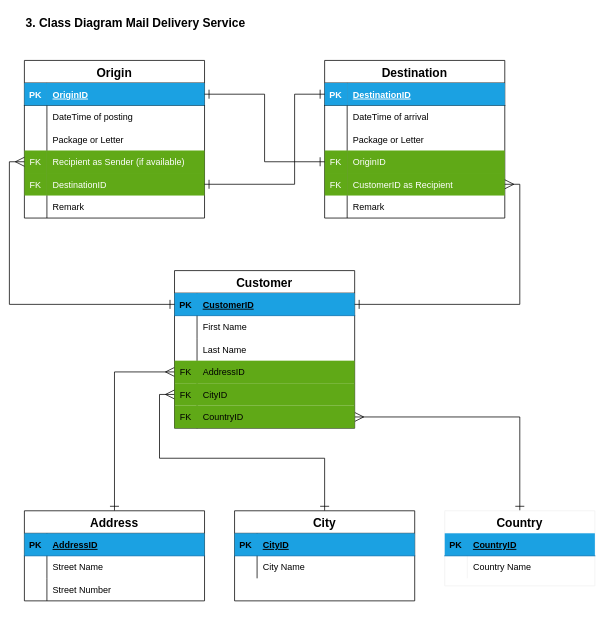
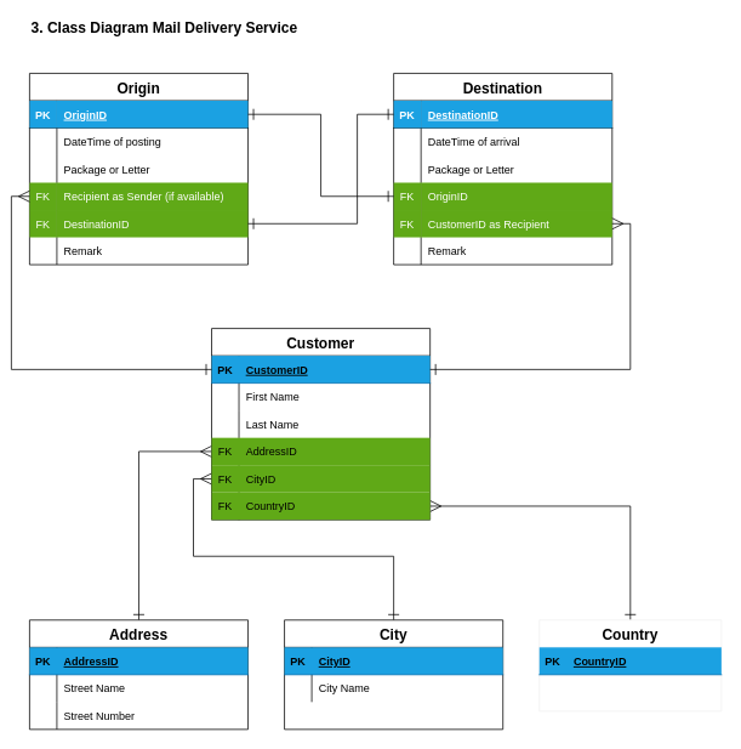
  <mxCell id="0" />
  <mxCell id="1" parent="0" />
  <mxCell id="2" value="3. Class Diagram Mail Delivery Service" style="text;html=1;strokeColor=none;fillColor=none;align=left;verticalAlign=middle;whiteSpace=wrap;rounded=0;fontStyle=1;fontSize=16;" parent="1" vertex="1"><mxGeometry x="20" y="20" width="330" height="20" as="geometry" /></mxCell>
  <mxCell id="3" value="Origin" style="shape=table;startSize=30;container=1;collapsible=1;childLayout=tableLayout;fixedRows=1;rowLines=0;fontStyle=1;align=center;resizeLast=1;fontSize=16;" parent="1" vertex="1"><mxGeometry x="20" y="80" width="240" height="210" as="geometry" /></mxCell>
  <mxCell id="4" value="" style="shape=partialRectangle;collapsible=0;dropTarget=0;pointerEvents=0;fillColor=none;top=0;left=0;bottom=1;right=0;points=[[0,0.5],[1,0.5]];portConstraint=eastwest;" parent="3" vertex="1"><mxGeometry y="30" width="240" height="30" as="geometry" /></mxCell>
  <mxCell id="5" value="PK" style="shape=partialRectangle;connectable=0;fillColor=#1ba1e2;top=0;left=0;bottom=0;right=0;fontStyle=1;overflow=hidden;strokeColor=#006EAF;fontColor=#ffffff;" parent="4" vertex="1"><mxGeometry width="30" height="30" as="geometry" /></mxCell>
  <mxCell id="6" value="OriginID" style="shape=partialRectangle;connectable=0;fillColor=#1ba1e2;top=0;left=0;bottom=0;right=0;align=left;spacingLeft=6;fontStyle=5;overflow=hidden;strokeColor=#006EAF;fontColor=#ffffff;" parent="4" vertex="1"><mxGeometry x="30" width="210" height="30" as="geometry" /></mxCell>
  <mxCell id="7" value="" style="shape=partialRectangle;collapsible=0;dropTarget=0;pointerEvents=0;fillColor=none;top=0;left=0;bottom=0;right=0;points=[[0,0.5],[1,0.5]];portConstraint=eastwest;" parent="3" vertex="1"><mxGeometry y="60" width="240" height="30" as="geometry" /></mxCell>
  <mxCell id="8" value="" style="shape=partialRectangle;connectable=0;fillColor=none;top=0;left=0;bottom=0;right=0;editable=1;overflow=hidden;" parent="7" vertex="1"><mxGeometry width="30" height="30" as="geometry" /></mxCell>
  <mxCell id="9" value="DateTime of posting" style="shape=partialRectangle;connectable=0;fillColor=none;top=0;left=0;bottom=0;right=0;align=left;spacingLeft=6;overflow=hidden;" parent="7" vertex="1"><mxGeometry x="30" width="210" height="30" as="geometry" /></mxCell>
  <mxCell id="10" value="" style="shape=partialRectangle;collapsible=0;dropTarget=0;pointerEvents=0;fillColor=none;top=0;left=0;bottom=0;right=0;points=[[0,0.5],[1,0.5]];portConstraint=eastwest;" parent="3" vertex="1"><mxGeometry y="90" width="240" height="30" as="geometry" /></mxCell>
  <mxCell id="11" value="" style="shape=partialRectangle;connectable=0;fillColor=none;top=0;left=0;bottom=0;right=0;editable=1;overflow=hidden;" parent="10" vertex="1"><mxGeometry width="30" height="30" as="geometry" /></mxCell>
  <mxCell id="12" value="Package or Letter" style="shape=partialRectangle;connectable=0;fillColor=none;top=0;left=0;bottom=0;right=0;align=left;spacingLeft=6;overflow=hidden;" parent="10" vertex="1"><mxGeometry x="30" width="210" height="30" as="geometry" /></mxCell>
  <mxCell id="13" value="" style="shape=partialRectangle;collapsible=0;dropTarget=0;pointerEvents=0;fillColor=none;top=0;left=0;bottom=0;right=0;points=[[0,0.5],[1,0.5]];portConstraint=eastwest;" parent="3" vertex="1"><mxGeometry y="120" width="240" height="30" as="geometry" /></mxCell>
  <mxCell id="14" value="FK" style="shape=partialRectangle;connectable=0;fillColor=#60a917;top=0;left=0;bottom=0;right=0;editable=1;overflow=hidden;strokeColor=#2D7600;fontColor=#ffffff;" parent="13" vertex="1"><mxGeometry width="30" height="30" as="geometry" /></mxCell>
  <mxCell id="15" value="Recipient as Sender (if available)" style="shape=partialRectangle;connectable=0;fillColor=#60a917;top=0;left=0;bottom=0;right=0;align=left;spacingLeft=6;overflow=hidden;strokeColor=#2D7600;fontColor=#ffffff;" parent="13" vertex="1"><mxGeometry x="30" width="210" height="30" as="geometry" /></mxCell>
  <mxCell id="16" value="" style="shape=partialRectangle;collapsible=0;dropTarget=0;pointerEvents=0;fillColor=none;top=0;left=0;bottom=0;right=0;points=[[0,0.5],[1,0.5]];portConstraint=eastwest;" parent="3" vertex="1"><mxGeometry y="150" width="240" height="30" as="geometry" /></mxCell>
  <mxCell id="17" value="FK" style="shape=partialRectangle;connectable=0;fillColor=#60a917;top=0;left=0;bottom=0;right=0;editable=1;overflow=hidden;strokeColor=#2D7600;fontColor=#ffffff;" parent="16" vertex="1"><mxGeometry width="30" height="30" as="geometry" /></mxCell>
  <mxCell id="18" value="DestinationID" style="shape=partialRectangle;connectable=0;fillColor=#60a917;top=0;left=0;bottom=0;right=0;align=left;spacingLeft=6;overflow=hidden;strokeColor=#2D7600;fontColor=#ffffff;" parent="16" vertex="1"><mxGeometry x="30" width="210" height="30" as="geometry" /></mxCell>
  <mxCell id="19" value="" style="shape=partialRectangle;collapsible=0;dropTarget=0;pointerEvents=0;fillColor=none;top=0;left=0;bottom=0;right=0;points=[[0,0.5],[1,0.5]];portConstraint=eastwest;" parent="3" vertex="1"><mxGeometry y="180" width="240" height="30" as="geometry" /></mxCell>
  <mxCell id="20" value="" style="shape=partialRectangle;connectable=0;fillColor=none;top=0;left=0;bottom=0;right=0;editable=1;overflow=hidden;" parent="19" vertex="1"><mxGeometry width="30" height="30" as="geometry" /></mxCell>
  <mxCell id="21" value="Remark" style="shape=partialRectangle;connectable=0;fillColor=none;top=0;left=0;bottom=0;right=0;align=left;spacingLeft=6;overflow=hidden;" parent="19" vertex="1"><mxGeometry x="30" width="210" height="30" as="geometry" /></mxCell>
  <mxCell id="22" value="Destination" style="shape=table;startSize=30;container=1;collapsible=1;childLayout=tableLayout;fixedRows=1;rowLines=0;fontStyle=1;align=center;resizeLast=1;fontSize=16;" parent="1" vertex="1"><mxGeometry x="420" y="80" width="240" height="210" as="geometry" /></mxCell>
  <mxCell id="23" value="" style="shape=partialRectangle;collapsible=0;dropTarget=0;pointerEvents=0;fillColor=none;top=0;left=0;bottom=1;right=0;points=[[0,0.5],[1,0.5]];portConstraint=eastwest;" parent="22" vertex="1"><mxGeometry y="30" width="240" height="30" as="geometry" /></mxCell>
  <mxCell id="24" value="PK" style="shape=partialRectangle;connectable=0;fillColor=#1ba1e2;top=0;left=0;bottom=0;right=0;fontStyle=1;overflow=hidden;strokeColor=#006EAF;fontColor=#ffffff;" parent="23" vertex="1"><mxGeometry width="30" height="30" as="geometry" /></mxCell>
  <mxCell id="25" value="DestinationID" style="shape=partialRectangle;connectable=0;fillColor=#1ba1e2;top=0;left=0;bottom=0;right=0;align=left;spacingLeft=6;fontStyle=5;overflow=hidden;strokeColor=#006EAF;fontColor=#ffffff;" parent="23" vertex="1"><mxGeometry x="30" width="210" height="30" as="geometry" /></mxCell>
  <mxCell id="26" value="" style="shape=partialRectangle;collapsible=0;dropTarget=0;pointerEvents=0;fillColor=none;top=0;left=0;bottom=0;right=0;points=[[0,0.5],[1,0.5]];portConstraint=eastwest;" parent="22" vertex="1"><mxGeometry y="60" width="240" height="30" as="geometry" /></mxCell>
  <mxCell id="27" value="" style="shape=partialRectangle;connectable=0;fillColor=none;top=0;left=0;bottom=0;right=0;editable=1;overflow=hidden;" parent="26" vertex="1"><mxGeometry width="30" height="30" as="geometry" /></mxCell>
  <mxCell id="28" value="DateTime of arrival" style="shape=partialRectangle;connectable=0;fillColor=none;top=0;left=0;bottom=0;right=0;align=left;spacingLeft=6;overflow=hidden;" parent="26" vertex="1"><mxGeometry x="30" width="210" height="30" as="geometry" /></mxCell>
  <mxCell id="29" value="" style="shape=partialRectangle;collapsible=0;dropTarget=0;pointerEvents=0;fillColor=none;top=0;left=0;bottom=0;right=0;points=[[0,0.5],[1,0.5]];portConstraint=eastwest;" parent="22" vertex="1"><mxGeometry y="90" width="240" height="30" as="geometry" /></mxCell>
  <mxCell id="30" value="" style="shape=partialRectangle;connectable=0;fillColor=none;top=0;left=0;bottom=0;right=0;editable=1;overflow=hidden;" parent="29" vertex="1"><mxGeometry width="30" height="30" as="geometry" /></mxCell>
  <mxCell id="31" value="Package or Letter" style="shape=partialRectangle;connectable=0;fillColor=none;top=0;left=0;bottom=0;right=0;align=left;spacingLeft=6;overflow=hidden;" parent="29" vertex="1"><mxGeometry x="30" width="210" height="30" as="geometry" /></mxCell>
  <mxCell id="32" value="" style="shape=partialRectangle;collapsible=0;dropTarget=0;pointerEvents=0;fillColor=none;top=0;left=0;bottom=0;right=0;points=[[0,0.5],[1,0.5]];portConstraint=eastwest;" parent="22" vertex="1"><mxGeometry y="120" width="240" height="30" as="geometry" /></mxCell>
  <mxCell id="33" value="FK" style="shape=partialRectangle;connectable=0;fillColor=#60a917;top=0;left=0;bottom=0;right=0;editable=1;overflow=hidden;strokeColor=#2D7600;fontColor=#ffffff;" parent="32" vertex="1"><mxGeometry width="30" height="30" as="geometry" /></mxCell>
  <mxCell id="34" value="OriginID" style="shape=partialRectangle;connectable=0;fillColor=#60a917;top=0;left=0;bottom=0;right=0;align=left;spacingLeft=6;overflow=hidden;strokeColor=#2D7600;fontColor=#ffffff;" parent="32" vertex="1"><mxGeometry x="30" width="210" height="30" as="geometry" /></mxCell>
  <mxCell id="35" value="" style="shape=partialRectangle;collapsible=0;dropTarget=0;pointerEvents=0;fillColor=none;top=0;left=0;bottom=0;right=0;points=[[0,0.5],[1,0.5]];portConstraint=eastwest;" parent="22" vertex="1"><mxGeometry y="150" width="240" height="30" as="geometry" /></mxCell>
  <mxCell id="36" value="FK" style="shape=partialRectangle;connectable=0;fillColor=#60a917;top=0;left=0;bottom=0;right=0;editable=1;overflow=hidden;strokeColor=#2D7600;fontColor=#ffffff;" parent="35" vertex="1"><mxGeometry width="30" height="30" as="geometry" /></mxCell>
  <mxCell id="37" value="CustomerID as Recipient" style="shape=partialRectangle;connectable=0;fillColor=#60a917;top=0;left=0;bottom=0;right=0;align=left;spacingLeft=6;overflow=hidden;strokeColor=#2D7600;fontColor=#ffffff;" parent="35" vertex="1"><mxGeometry x="30" width="210" height="30" as="geometry" /></mxCell>
  <mxCell id="38" value="" style="shape=partialRectangle;collapsible=0;dropTarget=0;pointerEvents=0;fillColor=none;top=0;left=0;bottom=0;right=0;points=[[0,0.5],[1,0.5]];portConstraint=eastwest;" parent="22" vertex="1"><mxGeometry y="180" width="240" height="30" as="geometry" /></mxCell>
  <mxCell id="39" value="" style="shape=partialRectangle;connectable=0;fillColor=none;top=0;left=0;bottom=0;right=0;editable=1;overflow=hidden;" parent="38" vertex="1"><mxGeometry width="30" height="30" as="geometry" /></mxCell>
  <mxCell id="40" value="Remark" style="shape=partialRectangle;connectable=0;fillColor=none;top=0;left=0;bottom=0;right=0;align=left;spacingLeft=6;overflow=hidden;" parent="38" vertex="1"><mxGeometry x="30" width="210" height="30" as="geometry" /></mxCell>
  <mxCell id="41" style="edgeStyle=orthogonalEdgeStyle;rounded=0;orthogonalLoop=1;jettySize=auto;html=1;entryX=0;entryY=0.5;entryDx=0;entryDy=0;startArrow=ERone;startFill=0;startSize=10;endArrow=ERmany;endFill=0;endSize=10;fontSize=16;" parent="1" source="42" target="83" edge="1"><mxGeometry relative="1" as="geometry" /></mxCell>
  <mxCell id="42" value="City" style="shape=table;startSize=30;container=1;collapsible=1;childLayout=tableLayout;fixedRows=1;rowLines=0;fontStyle=1;align=center;resizeLast=1;fontSize=16;" parent="1" vertex="1"><mxGeometry x="300" y="680" width="240" height="120" as="geometry" /></mxCell>
  <mxCell id="43" value="" style="shape=partialRectangle;collapsible=0;dropTarget=0;pointerEvents=0;fillColor=#1ba1e2;top=0;left=0;bottom=1;right=0;points=[[0,0.5],[1,0.5]];portConstraint=eastwest;strokeColor=#006EAF;fontColor=#ffffff;" parent="42" vertex="1"><mxGeometry y="30" width="240" height="30" as="geometry" /></mxCell>
  <mxCell id="44" value="PK" style="shape=partialRectangle;connectable=0;fillColor=none;top=0;left=0;bottom=0;right=0;fontStyle=1;overflow=hidden;" parent="43" vertex="1"><mxGeometry width="30" height="30" as="geometry" /></mxCell>
  <mxCell id="45" value="CityID" style="shape=partialRectangle;connectable=0;fillColor=none;top=0;left=0;bottom=0;right=0;align=left;spacingLeft=6;fontStyle=5;overflow=hidden;" parent="43" vertex="1"><mxGeometry x="30" width="210" height="30" as="geometry" /></mxCell>
  <mxCell id="46" value="" style="shape=partialRectangle;collapsible=0;dropTarget=0;pointerEvents=0;fillColor=none;top=0;left=0;bottom=0;right=0;points=[[0,0.5],[1,0.5]];portConstraint=eastwest;" parent="42" vertex="1"><mxGeometry y="60" width="240" height="30" as="geometry" /></mxCell>
  <mxCell id="47" value="" style="shape=partialRectangle;connectable=0;fillColor=none;top=0;left=0;bottom=0;right=0;editable=1;overflow=hidden;" parent="46" vertex="1"><mxGeometry width="30" height="30" as="geometry" /></mxCell>
  <mxCell id="48" value="City Name" style="shape=partialRectangle;connectable=0;fillColor=none;top=0;left=0;bottom=0;right=0;align=left;spacingLeft=6;overflow=hidden;" parent="46" vertex="1"><mxGeometry x="30" width="210" height="30" as="geometry" /></mxCell>
  <mxCell id="49" value="" style="shape=partialRectangle;collapsible=0;dropTarget=0;pointerEvents=0;fillColor=none;top=0;left=0;bottom=0;right=0;points=[[0,0.5],[1,0.5]];portConstraint=eastwest;" parent="42" vertex="1"><mxGeometry y="90" width="240" height="30" as="geometry" /></mxCell>
  <mxCell id="50" value="" style="shape=partialRectangle;connectable=0;fillColor=none;top=0;left=0;bottom=0;right=0;editable=1;overflow=hidden;" parent="49" vertex="1"><mxGeometry width="30" height="30" as="geometry" /></mxCell>
  <mxCell id="51" style="edgeStyle=orthogonalEdgeStyle;rounded=0;orthogonalLoop=1;jettySize=auto;html=1;startArrow=ERone;startFill=0;startSize=10;endArrow=ERmany;endFill=0;endSize=10;fontSize=16;entryX=1;entryY=0.5;entryDx=0;entryDy=0;" parent="1" source="52" target="86" edge="1"><mxGeometry relative="1" as="geometry" /></mxCell>
  <mxCell id="52" value="Country" style="shape=table;startSize=30;container=1;collapsible=1;childLayout=tableLayout;fixedRows=1;rowLines=0;fontStyle=1;align=center;resizeLast=1;strokeColor=#F0F0F0;fontSize=16;" parent="1" vertex="1"><mxGeometry x="580" y="680" width="200" height="100" as="geometry" /></mxCell>
  <mxCell id="53" value="" style="shape=partialRectangle;collapsible=0;dropTarget=0;pointerEvents=0;fillColor=#1ba1e2;top=0;left=0;bottom=1;right=0;points=[[0,0.5],[1,0.5]];portConstraint=eastwest;strokeColor=#006EAF;fontColor=#ffffff;" parent="52" vertex="1"><mxGeometry y="30" width="200" height="30" as="geometry" /></mxCell>
  <mxCell id="54" value="PK" style="shape=partialRectangle;connectable=0;fillColor=none;top=0;left=0;bottom=0;right=0;fontStyle=1;overflow=hidden;" parent="53" vertex="1"><mxGeometry width="30" height="30" as="geometry" /></mxCell>
  <mxCell id="55" value="CountryID" style="shape=partialRectangle;connectable=0;fillColor=none;top=0;left=0;bottom=0;right=0;align=left;spacingLeft=6;fontStyle=5;overflow=hidden;" parent="53" vertex="1"><mxGeometry x="30" width="170" height="30" as="geometry" /></mxCell>
  <mxCell id="56" value="" style="shape=partialRectangle;collapsible=0;dropTarget=0;pointerEvents=0;fillColor=none;top=0;left=0;bottom=0;right=0;points=[[0,0.5],[1,0.5]];portConstraint=eastwest;" parent="52" vertex="1"><mxGeometry y="60" width="200" height="30" as="geometry" /></mxCell>
  <mxCell id="57" value="" style="shape=partialRectangle;connectable=0;fillColor=none;top=0;left=0;bottom=0;right=0;editable=1;overflow=hidden;" parent="56" vertex="1"><mxGeometry width="30" height="30" as="geometry" /></mxCell>
- <mxCell id="58" value="Country Name" style="shape=partialRectangle;connectable=0;fillColor=none;top=0;left=0;bottom=0;right=0;align=left;spacingLeft=6;overflow=hidden;" parent="56" vertex="1"><mxGeometry x="30" width="170" height="30" as="geometry" /></mxCell>
  <mxCell id="59" style="edgeStyle=orthogonalEdgeStyle;rounded=0;orthogonalLoop=1;jettySize=auto;html=1;entryX=0;entryY=0.5;entryDx=0;entryDy=0;startArrow=ERone;startFill=0;startSize=10;endArrow=ERmany;endFill=0;endSize=10;fontSize=16;" parent="1" source="60" target="80" edge="1"><mxGeometry relative="1" as="geometry" /></mxCell>
  <mxCell id="60" value="Address" style="shape=table;startSize=30;container=1;collapsible=1;childLayout=tableLayout;fixedRows=1;rowLines=0;fontStyle=1;align=center;resizeLast=1;fontSize=16;" parent="1" vertex="1"><mxGeometry x="20" y="680" width="240" height="120" as="geometry" /></mxCell>
  <mxCell id="61" value="" style="shape=partialRectangle;collapsible=0;dropTarget=0;pointerEvents=0;fillColor=#1ba1e2;top=0;left=0;bottom=1;right=0;points=[[0,0.5],[1,0.5]];portConstraint=eastwest;strokeColor=#006EAF;fontColor=#ffffff;" parent="60" vertex="1"><mxGeometry y="30" width="240" height="30" as="geometry" /></mxCell>
  <mxCell id="62" value="PK" style="shape=partialRectangle;connectable=0;fillColor=none;top=0;left=0;bottom=0;right=0;fontStyle=1;overflow=hidden;" parent="61" vertex="1"><mxGeometry width="30" height="30" as="geometry" /></mxCell>
  <mxCell id="63" value="AddressID" style="shape=partialRectangle;connectable=0;fillColor=none;top=0;left=0;bottom=0;right=0;align=left;spacingLeft=6;fontStyle=5;overflow=hidden;" parent="61" vertex="1"><mxGeometry x="30" width="210" height="30" as="geometry" /></mxCell>
  <mxCell id="64" value="" style="shape=partialRectangle;collapsible=0;dropTarget=0;pointerEvents=0;fillColor=none;top=0;left=0;bottom=0;right=0;points=[[0,0.5],[1,0.5]];portConstraint=eastwest;" parent="60" vertex="1"><mxGeometry y="60" width="240" height="30" as="geometry" /></mxCell>
  <mxCell id="65" value="" style="shape=partialRectangle;connectable=0;fillColor=none;top=0;left=0;bottom=0;right=0;editable=1;overflow=hidden;" parent="64" vertex="1"><mxGeometry width="30" height="30" as="geometry" /></mxCell>
  <mxCell id="66" value="Street Name" style="shape=partialRectangle;connectable=0;fillColor=none;top=0;left=0;bottom=0;right=0;align=left;spacingLeft=6;overflow=hidden;" parent="64" vertex="1"><mxGeometry x="30" width="210" height="30" as="geometry" /></mxCell>
  <mxCell id="67" value="" style="shape=partialRectangle;collapsible=0;dropTarget=0;pointerEvents=0;fillColor=none;top=0;left=0;bottom=0;right=0;points=[[0,0.5],[1,0.5]];portConstraint=eastwest;" parent="60" vertex="1"><mxGeometry y="90" width="240" height="30" as="geometry" /></mxCell>
  <mxCell id="68" value="" style="shape=partialRectangle;connectable=0;fillColor=none;top=0;left=0;bottom=0;right=0;editable=1;overflow=hidden;" parent="67" vertex="1"><mxGeometry width="30" height="30" as="geometry" /></mxCell>
  <mxCell id="69" value="Street Number" style="shape=partialRectangle;connectable=0;fillColor=none;top=0;left=0;bottom=0;right=0;align=left;spacingLeft=6;overflow=hidden;" parent="67" vertex="1"><mxGeometry x="30" width="210" height="30" as="geometry" /></mxCell>
  <mxCell id="70" value="Customer" style="shape=table;startSize=30;container=1;collapsible=1;childLayout=tableLayout;fixedRows=1;rowLines=0;fontStyle=1;align=center;resizeLast=1;fontSize=16;" parent="1" vertex="1"><mxGeometry x="220" y="360" width="240" height="210" as="geometry" /></mxCell>
  <mxCell id="71" value="" style="shape=partialRectangle;collapsible=0;dropTarget=0;pointerEvents=0;fillColor=#1ba1e2;top=0;left=0;bottom=1;right=0;points=[[0,0.5],[1,0.5]];portConstraint=eastwest;strokeColor=#006EAF;fontColor=#ffffff;" parent="70" vertex="1"><mxGeometry y="30" width="240" height="30" as="geometry" /></mxCell>
  <mxCell id="72" value="PK" style="shape=partialRectangle;connectable=0;fillColor=none;top=0;left=0;bottom=0;right=0;fontStyle=1;overflow=hidden;" parent="71" vertex="1"><mxGeometry width="30" height="30" as="geometry" /></mxCell>
  <mxCell id="73" value="CustomerID" style="shape=partialRectangle;connectable=0;fillColor=none;top=0;left=0;bottom=0;right=0;align=left;spacingLeft=6;fontStyle=5;overflow=hidden;" parent="71" vertex="1"><mxGeometry x="30" width="210" height="30" as="geometry" /></mxCell>
  <mxCell id="74" value="" style="shape=partialRectangle;collapsible=0;dropTarget=0;pointerEvents=0;fillColor=none;top=0;left=0;bottom=0;right=0;points=[[0,0.5],[1,0.5]];portConstraint=eastwest;" parent="70" vertex="1"><mxGeometry y="60" width="240" height="30" as="geometry" /></mxCell>
  <mxCell id="75" value="" style="shape=partialRectangle;connectable=0;fillColor=none;top=0;left=0;bottom=0;right=0;editable=1;overflow=hidden;" parent="74" vertex="1"><mxGeometry width="30" height="30" as="geometry" /></mxCell>
  <mxCell id="76" value="First Name" style="shape=partialRectangle;connectable=0;fillColor=none;top=0;left=0;bottom=0;right=0;align=left;spacingLeft=6;overflow=hidden;" parent="74" vertex="1"><mxGeometry x="30" width="210" height="30" as="geometry" /></mxCell>
  <mxCell id="77" value="" style="shape=partialRectangle;collapsible=0;dropTarget=0;pointerEvents=0;fillColor=none;top=0;left=0;bottom=0;right=0;points=[[0,0.5],[1,0.5]];portConstraint=eastwest;" parent="70" vertex="1"><mxGeometry y="90" width="240" height="30" as="geometry" /></mxCell>
  <mxCell id="78" value="" style="shape=partialRectangle;connectable=0;fillColor=none;top=0;left=0;bottom=0;right=0;editable=1;overflow=hidden;" parent="77" vertex="1"><mxGeometry width="30" height="30" as="geometry" /></mxCell>
  <mxCell id="79" value="Last Name" style="shape=partialRectangle;connectable=0;fillColor=none;top=0;left=0;bottom=0;right=0;align=left;spacingLeft=6;overflow=hidden;" parent="77" vertex="1"><mxGeometry x="30" width="210" height="30" as="geometry" /></mxCell>
  <mxCell id="80" value="" style="shape=partialRectangle;collapsible=0;dropTarget=0;pointerEvents=0;fillColor=#60a917;top=0;left=0;bottom=0;right=0;points=[[0,0.5],[1,0.5]];portConstraint=eastwest;strokeColor=#2D7600;fontColor=#ffffff;" parent="70" vertex="1"><mxGeometry y="120" width="240" height="30" as="geometry" /></mxCell>
  <mxCell id="81" value="FK" style="shape=partialRectangle;connectable=0;fillColor=none;top=0;left=0;bottom=0;right=0;editable=1;overflow=hidden;" parent="80" vertex="1"><mxGeometry width="30" height="30" as="geometry" /></mxCell>
  <mxCell id="82" value="AddressID" style="shape=partialRectangle;connectable=0;fillColor=none;top=0;left=0;bottom=0;right=0;align=left;spacingLeft=6;overflow=hidden;" parent="80" vertex="1"><mxGeometry x="30" width="210" height="30" as="geometry" /></mxCell>
  <mxCell id="83" value="" style="shape=partialRectangle;collapsible=0;dropTarget=0;pointerEvents=0;fillColor=#60a917;top=0;left=0;bottom=0;right=0;points=[[0,0.5],[1,0.5]];portConstraint=eastwest;strokeColor=#2D7600;fontColor=#ffffff;" parent="70" vertex="1"><mxGeometry y="150" width="240" height="30" as="geometry" /></mxCell>
  <mxCell id="84" value="FK" style="shape=partialRectangle;connectable=0;fillColor=none;top=0;left=0;bottom=0;right=0;editable=1;overflow=hidden;" parent="83" vertex="1"><mxGeometry width="30" height="30" as="geometry" /></mxCell>
  <mxCell id="85" value="CityID" style="shape=partialRectangle;connectable=0;fillColor=none;top=0;left=0;bottom=0;right=0;align=left;spacingLeft=6;overflow=hidden;" parent="83" vertex="1"><mxGeometry x="30" width="210" height="30" as="geometry" /></mxCell>
  <mxCell id="86" value="" style="shape=partialRectangle;collapsible=0;dropTarget=0;pointerEvents=0;fillColor=#60a917;top=0;left=0;bottom=0;right=0;points=[[0,0.5],[1,0.5]];portConstraint=eastwest;strokeColor=#2D7600;fontColor=#ffffff;" parent="70" vertex="1"><mxGeometry y="180" width="240" height="30" as="geometry" /></mxCell>
  <mxCell id="87" value="FK" style="shape=partialRectangle;connectable=0;fillColor=none;top=0;left=0;bottom=0;right=0;editable=1;overflow=hidden;" parent="86" vertex="1"><mxGeometry width="30" height="30" as="geometry" /></mxCell>
  <mxCell id="88" value="CountryID" style="shape=partialRectangle;connectable=0;fillColor=none;top=0;left=0;bottom=0;right=0;align=left;spacingLeft=6;overflow=hidden;" parent="86" vertex="1"><mxGeometry x="30" width="210" height="30" as="geometry" /></mxCell>
  <mxCell id="89" style="edgeStyle=orthogonalEdgeStyle;rounded=0;orthogonalLoop=1;jettySize=auto;html=1;entryX=0;entryY=0.5;entryDx=0;entryDy=0;startArrow=ERone;startFill=0;startSize=10;endArrow=ERmany;endFill=0;endSize=10;fontSize=16;" parent="1" source="71" target="13" edge="1"><mxGeometry relative="1" as="geometry" /></mxCell>
  <mxCell id="90" style="edgeStyle=orthogonalEdgeStyle;rounded=0;orthogonalLoop=1;jettySize=auto;html=1;entryX=0;entryY=0.5;entryDx=0;entryDy=0;startArrow=ERone;startFill=0;startSize=10;endArrow=ERone;endFill=0;endSize=10;fontSize=16;" parent="1" source="16" target="23" edge="1"><mxGeometry relative="1" as="geometry"><Array as="points"><mxPoint x="380" y="245" /><mxPoint x="380" y="125" /></Array></mxGeometry></mxCell>
  <mxCell id="91" style="edgeStyle=orthogonalEdgeStyle;rounded=0;orthogonalLoop=1;jettySize=auto;html=1;entryX=1;entryY=0.5;entryDx=0;entryDy=0;startArrow=ERone;startFill=0;startSize=10;endArrow=ERmany;endFill=0;endSize=10;fontSize=16;" parent="1" source="71" target="35" edge="1"><mxGeometry relative="1" as="geometry" /></mxCell>
  <mxCell id="92" style="edgeStyle=orthogonalEdgeStyle;rounded=0;orthogonalLoop=1;jettySize=auto;html=1;entryX=1;entryY=0.5;entryDx=0;entryDy=0;startArrow=ERone;startFill=0;startSize=10;endArrow=ERone;endFill=0;endSize=10;fontSize=16;" parent="1" source="32" target="4" edge="1"><mxGeometry relative="1" as="geometry" /></mxCell>
